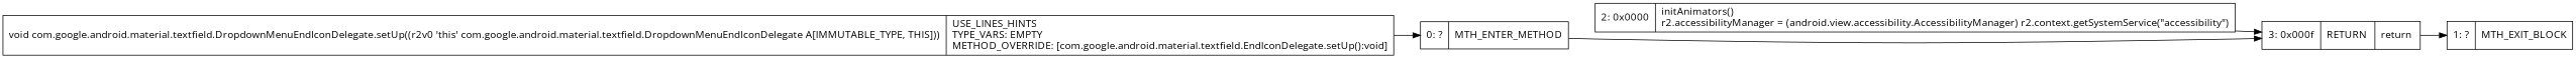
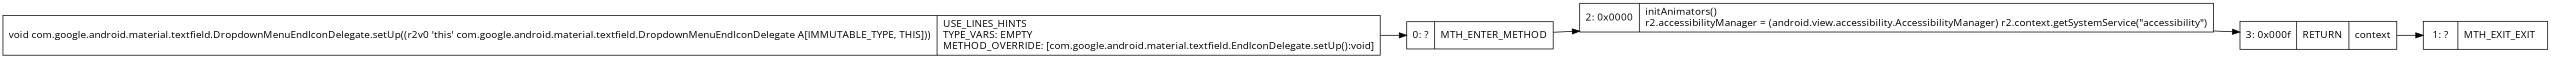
  digraph {
    fontname="Open Sans"
    rankdir=LR
    node [fontname="Open Sans" shape=record]
    edge [fontname="Open Sans"]
    n1 [label="{0\:\ ?|MTH_ENTER_METHOD\l}"]
    n2 [label="{2\:\ 0x0000|initAnimators()\lr2.accessibilityManager = (android.view.accessibility.AccessibilityManager) r2.context.getSystemService(\"accessibility\")\l}"]
-   n3 [label="{3\:\ 0x000f|RETURN\l|return\l}"]
-   n4 [label="{1\:\ ?|MTH_EXIT_BLOCK\l}"]
+   n3 [label="{3\:\ 0x000f|RETURN\l|context\l}"]
+   n4 [label="{1\:\ ?|MTH_EXIT_EXIT\l}"]
    n5 [label="{void com.google.android.material.textfield.DropdownMenuEndIconDelegate.setUp((r2v0 'this' com.google.android.material.textfield.DropdownMenuEndIconDelegate A[IMMUTABLE_TYPE, THIS]))  | USE_LINES_HINTS\lTYPE_VARS: EMPTY\lMETHOD_OVERRIDE: [com.google.android.material.textfield.EndIconDelegate.setUp():void]\l}"]
-   n1 -> n3
+   n1 -> n2
    n2 -> n3
    n3 -> n4
    n5 -> n1
  }
